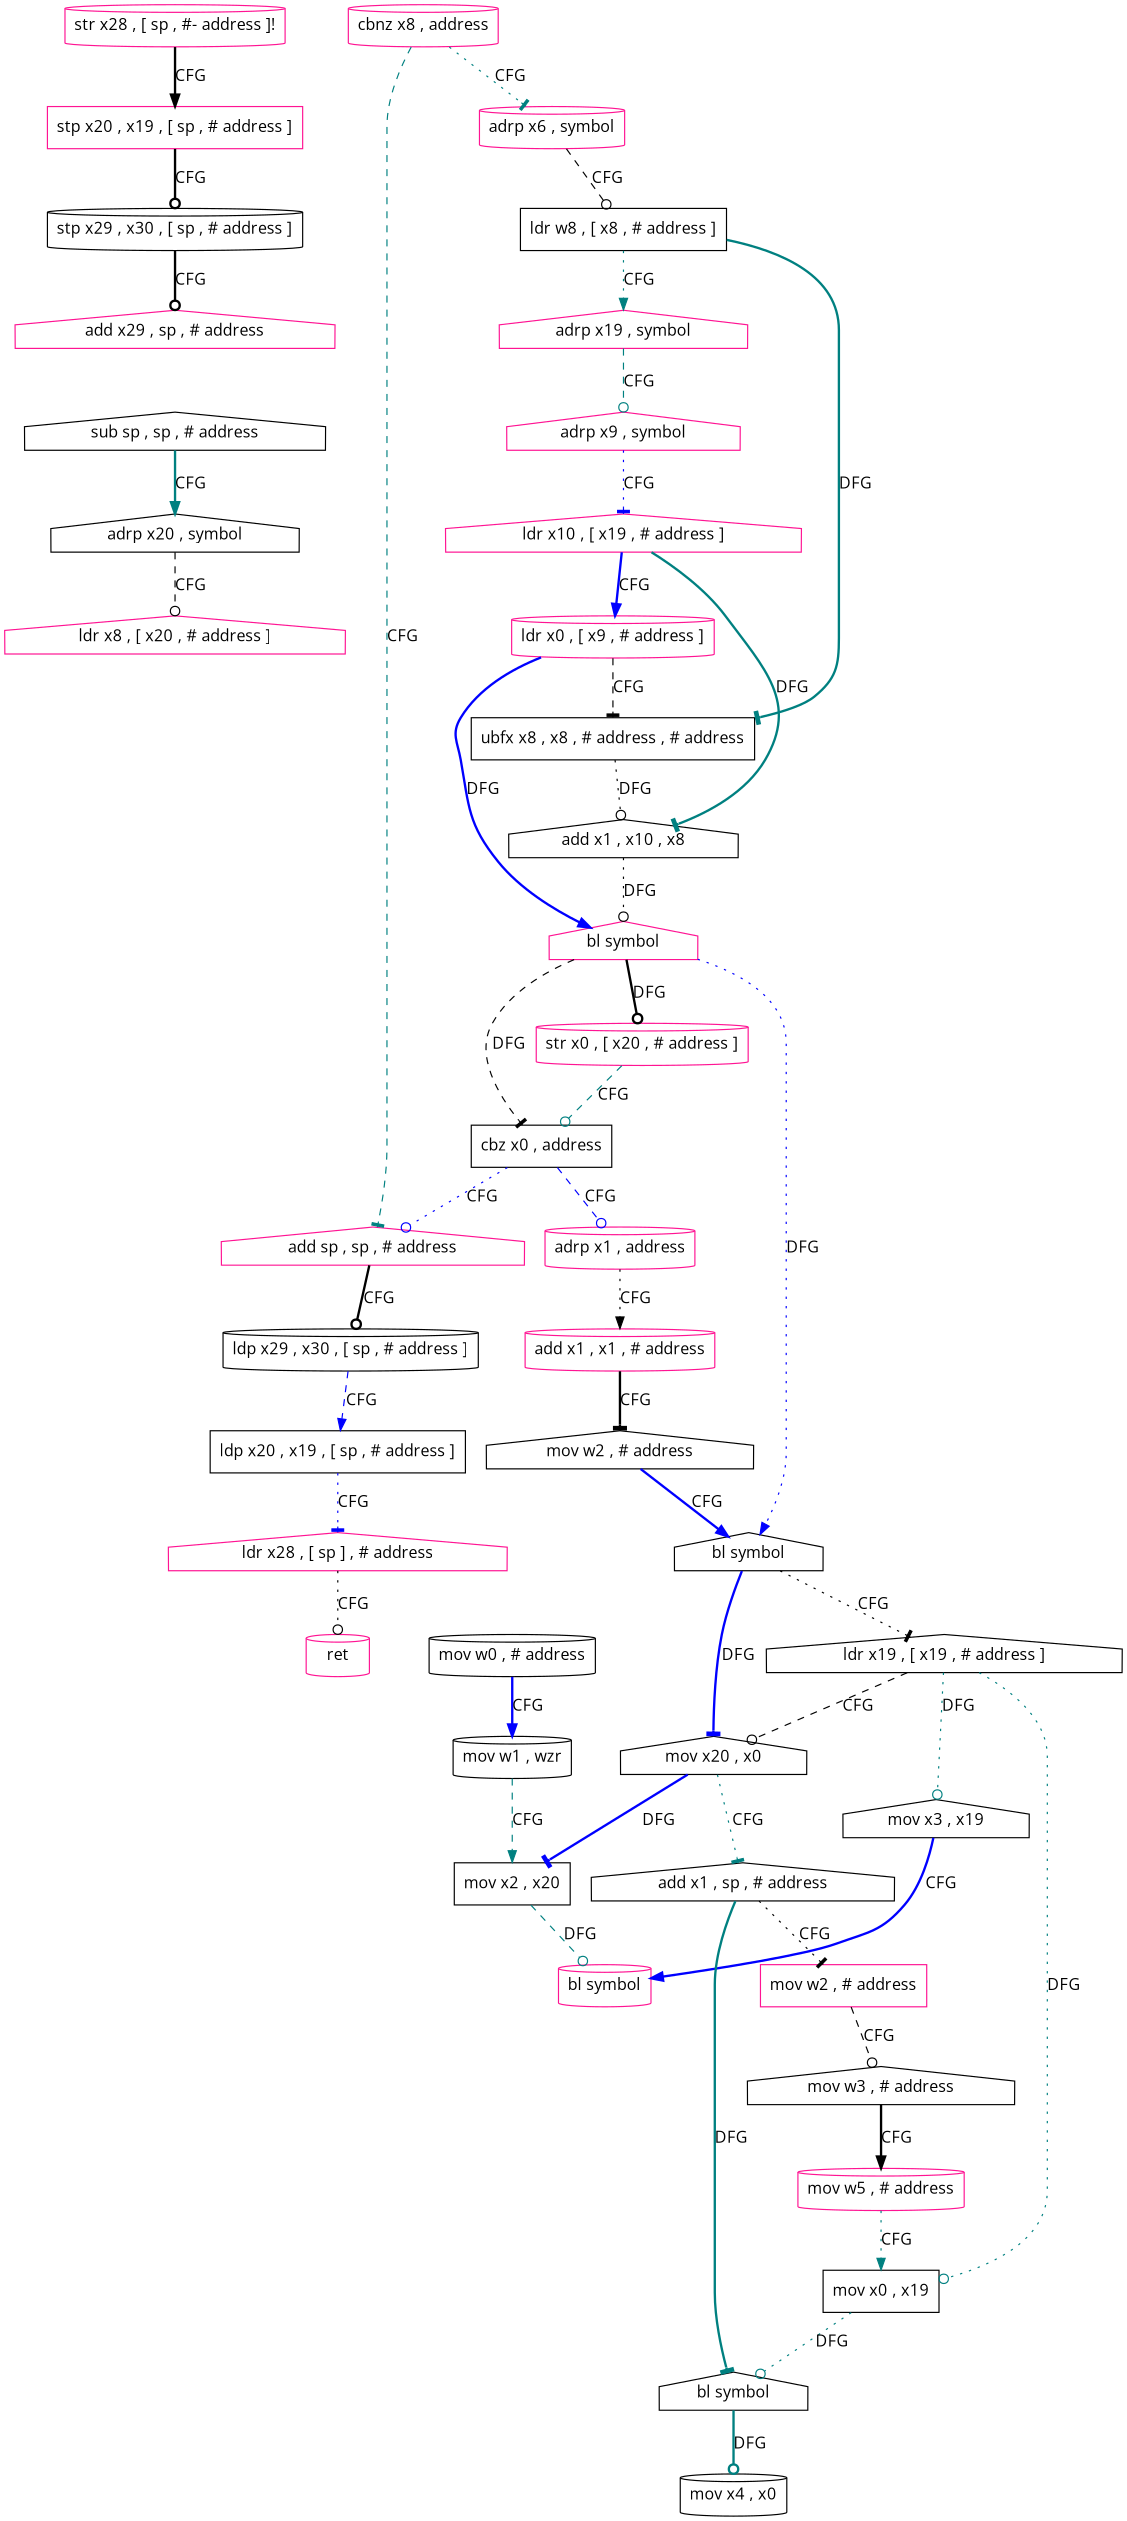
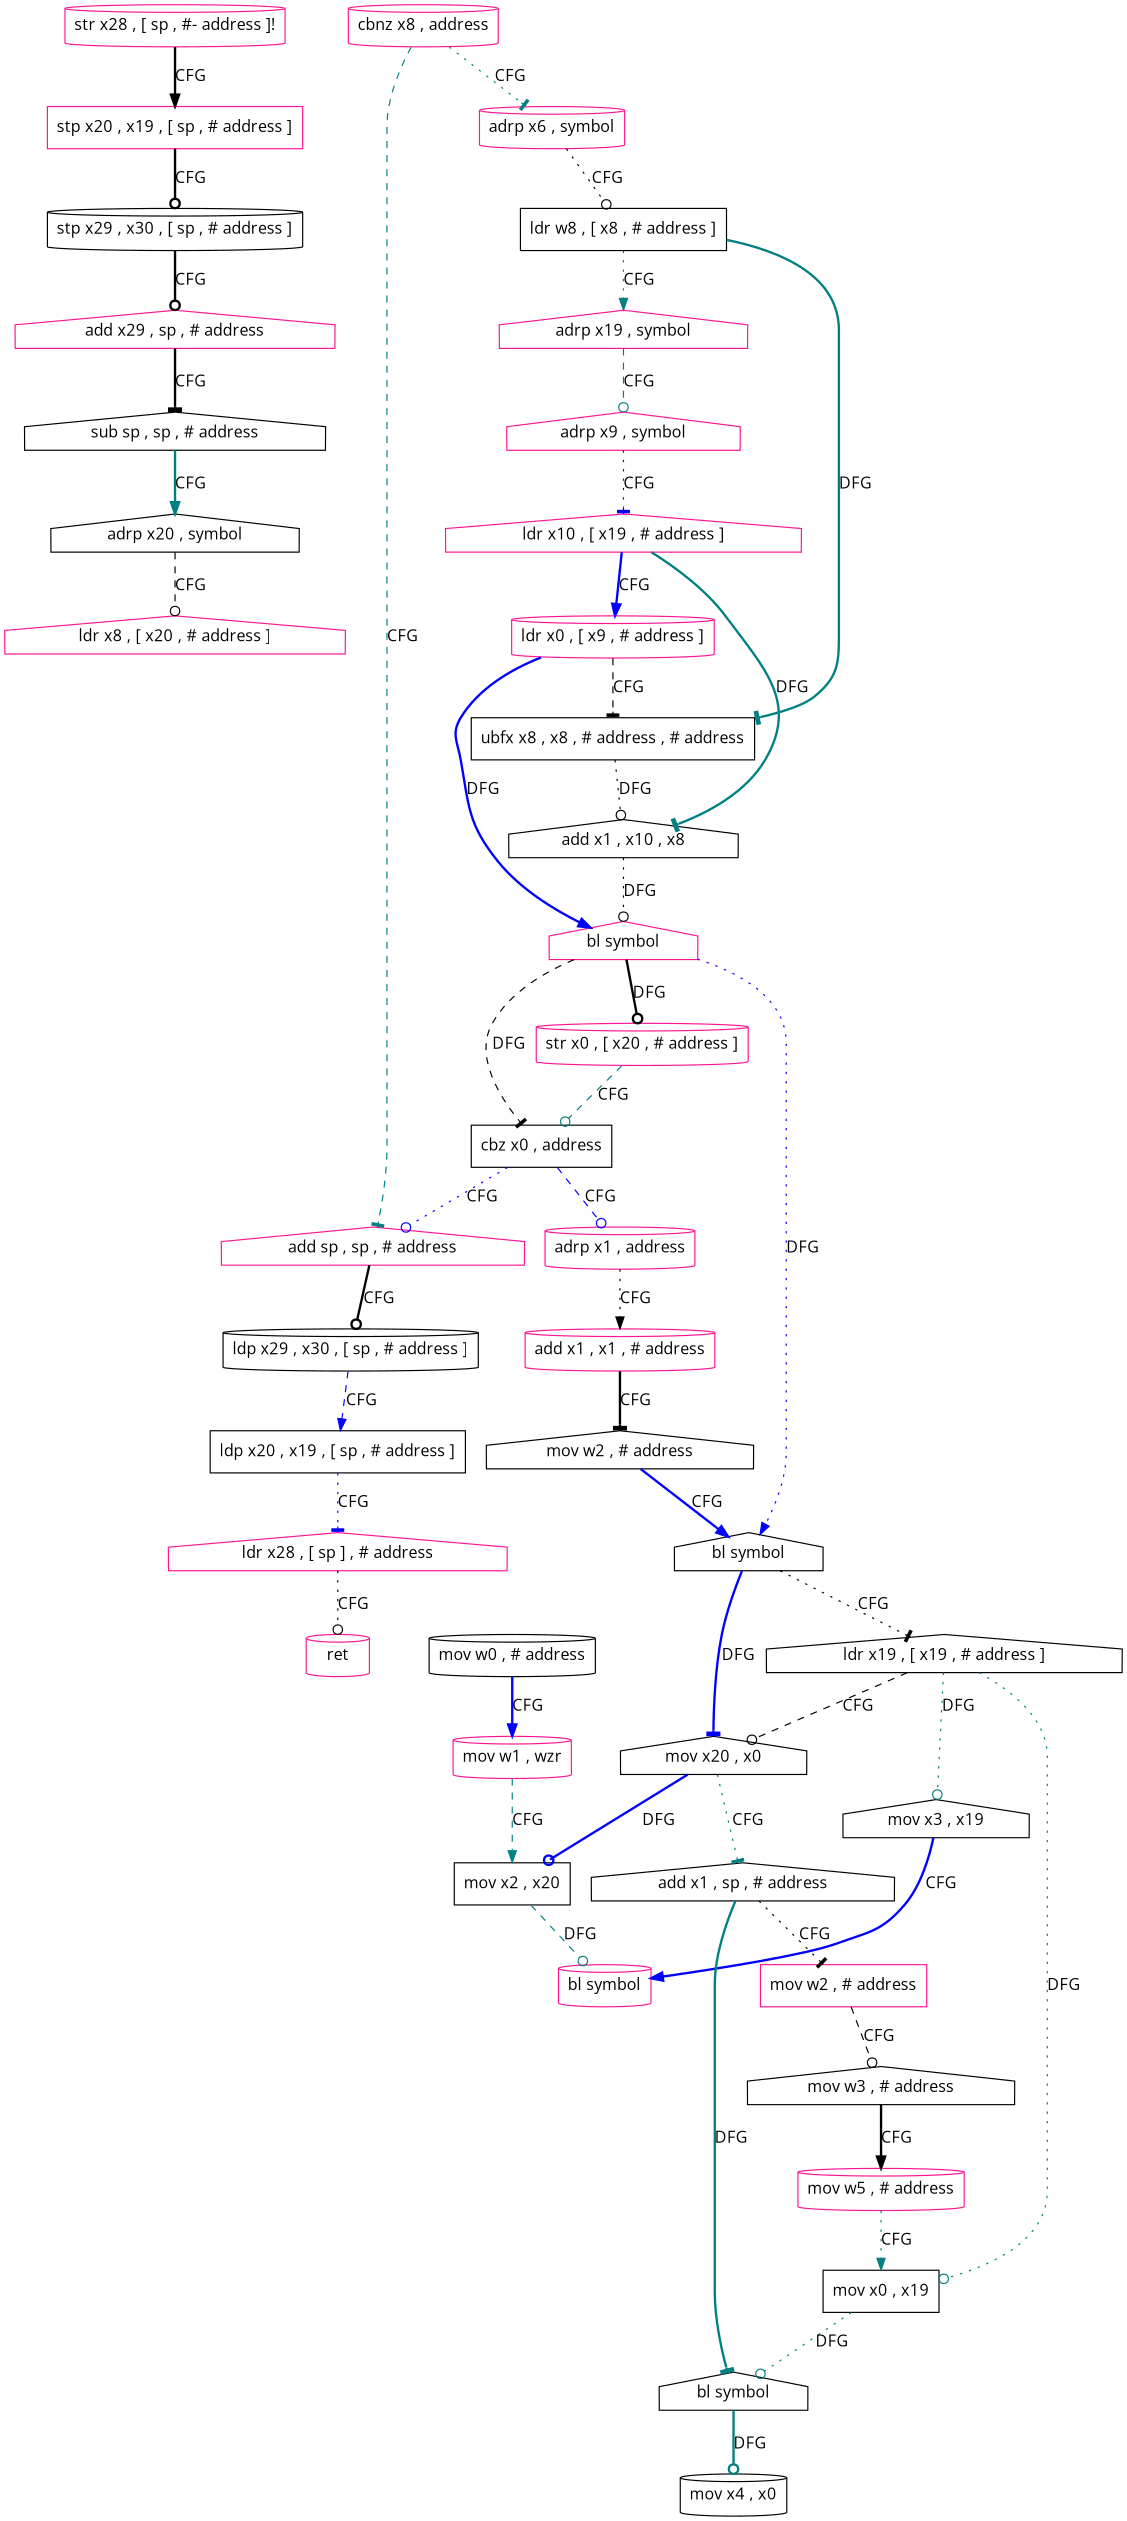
  digraph {
    fontname="Open Sans"
    node [color=black fontname="Open Sans" shape=house]
    edge [arrowhead=odot color=black fontname="Open Sans" style=bold]
    n1 [color=deeppink label="str x28 , [ sp , #- address ]!" shape=cylinder]
    n2 [color=deeppink label="stp x20 , x19 , [ sp , # address ]" shape=box]
    n3 [label="stp x29 , x30 , [ sp , # address ]" shape=cylinder]
    n4 [color=deeppink label="add x29 , sp , # address"]
    n5 [label="sub sp , sp , # address"]
    n6 [label="adrp x20 , symbol"]
    n7 [color=deeppink label="ldr x8 , [ x20 , # address ]"]
    n8 [color=deeppink label="cbnz x8 , address" shape=cylinder]
    n9 [color=deeppink label="add sp , sp , # address"]
    n10 [color=deeppink label="adrp x6 , symbol" shape=cylinder]
    n11 [label="ldp x29 , x30 , [ sp , # address ]" shape=cylinder]
    n12 [label="ldr w8 , [ x8 , # address ]" shape=box]
    n13 [label="ldp x20 , x19 , [ sp , # address ]" shape=box]
    n14 [color=deeppink label="adrp x19 , symbol"]
    n15 [label="ubfx x8 , x8 , # address , # address" shape=box]
    n16 [color=deeppink label="ldr x28 , [ sp ] , # address"]
    n17 [color=deeppink label=ret shape=cylinder]
    n18 [color=deeppink label="adrp x9 , symbol"]
    n19 [label="add x1 , x10 , x8"]
    n20 [color=deeppink label="ldr x10 , [ x19 , # address ]"]
    n21 [color=deeppink label="ldr x0 , [ x9 , # address ]" shape=cylinder]
    n22 [color=deeppink label="bl symbol"]
    n23 [color=deeppink label="str x0 , [ x20 , # address ]" shape=cylinder]
    n24 [label="cbz x0 , address" shape=box]
    n25 [label="bl symbol"]
    n26 [color=deeppink label="adrp x1 , address" shape=cylinder]
    n27 [label="ldr x19 , [ x19 , # address ]"]
    n28 [label="mov x20 , x0"]
    n29 [color=deeppink label="add x1 , x1 , # address" shape=cylinder]
    n30 [label="mov w2 , # address"]
    n31 [label="mov x0 , x19" shape=box]
    n32 [label="mov x3 , x19"]
    n33 [label="add x1 , sp , # address"]
    n34 [label="mov x2 , x20" shape=box]
    n35 [label="bl symbol"]
    n36 [color=deeppink label="bl symbol" shape=cylinder]
    n37 [color=deeppink label="mov w2 , # address" shape=box]
    n38 [label="mov w3 , # address"]
    n39 [label="mov x4 , x0" shape=cylinder]
    n40 [color=deeppink label="mov w5 , # address" shape=cylinder]
    n41 [label="mov w0 , # address" shape=cylinder]
-   n42 [label="mov w1 , wzr" shape=cylinder]
+   n42 [color=deeppink label="mov w1 , wzr" shape=cylinder]
    n1 -> n2 [arrowhead=normal label=CFG]
    n2 -> n3 [label=CFG]
    n3 -> n4 [label=CFG]
+   n4 -> n5 [arrowhead=tee label=CFG]
    n5 -> n6 [arrowhead=normal color=teal label=CFG]
    n6 -> n7 [label=CFG style=dashed]
    n8 -> n9 [arrowhead=tee color=teal label=CFG style=dashed]
    n8 -> n10 [arrowhead=tee color=teal label=CFG style=dotted]
    n9 -> n11 [label=CFG]
-   n10 -> n12 [label=CFG style=dashed]
+   n10 -> n12 [label=CFG style=dotted]
    n11 -> n13 [arrowhead=normal color=blue label=CFG style=dashed]
    n12 -> n14 [arrowhead=normal color=teal label=CFG style=dotted]
    n12 -> n15 [arrowhead=tee color=teal label=DFG]
    n13 -> n16 [arrowhead=tee color=blue label=CFG style=dotted]
    n14 -> n18 [color=teal label=CFG style=dashed]
    n15 -> n19 [label=DFG style=dotted]
    n16 -> n17 [label=CFG style=dotted]
    n18 -> n20 [arrowhead=tee color=blue label=CFG style=dotted]
    n19 -> n22 [label=DFG style=dotted]
    n20 -> n19 [arrowhead=tee color=teal label=DFG]
    n20 -> n21 [arrowhead=normal color=blue label=CFG]
    n21 -> n15 [arrowhead=tee label=CFG style=dashed]
    n21 -> n22 [arrowhead=normal color=blue label=DFG]
    n22 -> n23 [label=DFG]
    n22 -> n24 [arrowhead=tee label=DFG style=dashed]
    n22 -> n25 [arrowhead=normal color=blue label=DFG style=dotted]
    n23 -> n24 [color=teal label=CFG style=dashed]
    n24 -> n9 [color=blue label=CFG style=dotted]
    n24 -> n26 [color=blue label=CFG style=dashed]
    n25 -> n27 [arrowhead=tee label=CFG style=dotted]
    n25 -> n28 [arrowhead=tee color=blue label=DFG]
    n26 -> n29 [arrowhead=normal label=CFG style=dotted]
    n27 -> n28 [label=CFG style=dashed]
    n27 -> n31 [color=teal label=DFG style=dotted]
    n27 -> n32 [color=teal label=DFG style=dotted]
    n28 -> n33 [arrowhead=tee color=teal label=CFG style=dotted]
-   n28 -> n34 [arrowhead=tee color=blue label=DFG]
+   n28 -> n34 [color=blue label=DFG]
    n29 -> n30 [arrowhead=tee label=CFG]
    n30 -> n25 [arrowhead=normal color=blue label=CFG]
    n31 -> n35 [color=teal label=DFG style=dotted]
    n32 -> n36 [arrowhead=normal color=blue label=CFG]
    n33 -> n35 [arrowhead=tee color=teal label=DFG]
    n33 -> n37 [arrowhead=tee label=CFG style=dotted]
    n34 -> n36 [color=teal label=DFG style=dashed]
    n35 -> n39 [color=teal label=DFG]
    n37 -> n38 [label=CFG style=dashed]
    n38 -> n40 [arrowhead=normal label=CFG]
    n40 -> n31 [arrowhead=normal color=teal label=CFG style=dotted]
    n41 -> n42 [arrowhead=normal color=blue label=CFG]
    n42 -> n34 [arrowhead=normal color=teal label=CFG style=dashed]
  }
